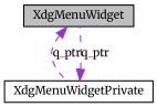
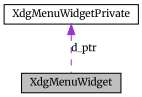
  digraph {
    fontname=Merriweather
    node [color=black fontname=Merriweather fontsize=10 shape=record style=filled]
    edge [color=darkorchid3 dir=back fontname=Merriweather fontsize=10 labelfontname=Helvetica labelfontsize=10 style=dashed]
    n1 [fillcolor=grey75 fontcolor=black height=0.2 label=XdgMenuWidget width=0.4]
    n2 [fillcolor=white height=0.2 label=XdgMenuWidgetPrivate width=0.4]
-   n1 -> n2 [label=q_ptr]
-   n2 -> n1 [label=q_ptr]
+   n2 -> n1 [label=d_ptr]
  }
